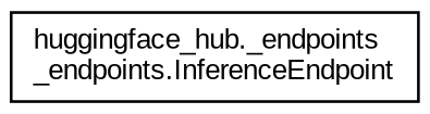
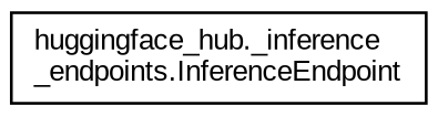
  digraph {
    rankdir=TB
    fontname="Liberation Sans"
-   n1 [color=black fillcolor=white fontname="Liberation Sans" fontsize=10 height=0.2 label="huggingface_hub._endpoints\l_endpoints.InferenceEndpoint" shape=record style=filled width=0.4]
+   n1 [color=black fillcolor=white fontname="Liberation Sans" fontsize=10 height=0.2 label="huggingface_hub._inference\l_endpoints.InferenceEndpoint" shape=record style=filled width=0.4]
  }
